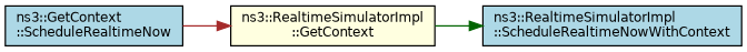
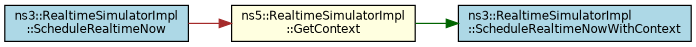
  digraph {
    rankdir=LR
    node [color=black fillcolor=lightblue fontname=Helvetica fontsize=10 shape=record style=filled]
    edge [fontname=Helvetica fontsize=10 labelfontname=Helvetica labelfontsize=10 style=solid]
-   n1 [fontcolor=black height=0.2 label="ns3::GetContext\l::ScheduleRealtimeNow" width=0.4]
-   n2 [fillcolor=lightyellow height=0.2 label="ns3::RealtimeSimulatorImpl\l::GetContext" width=0.4]
+   n1 [fontcolor=black height=0.2 label="ns3::RealtimeSimulatorImpl\l::ScheduleRealtimeNow" width=0.4]
+   n2 [fillcolor=lightyellow height=0.2 label="ns5::RealtimeSimulatorImpl\l::GetContext" width=0.4]
    n3 [height=0.2 label="ns3::RealtimeSimulatorImpl\l::ScheduleRealtimeNowWithContext" width=0.4]
    n1 -> n2 [color=brown]
    n2 -> n3 [color=darkgreen]
  }
